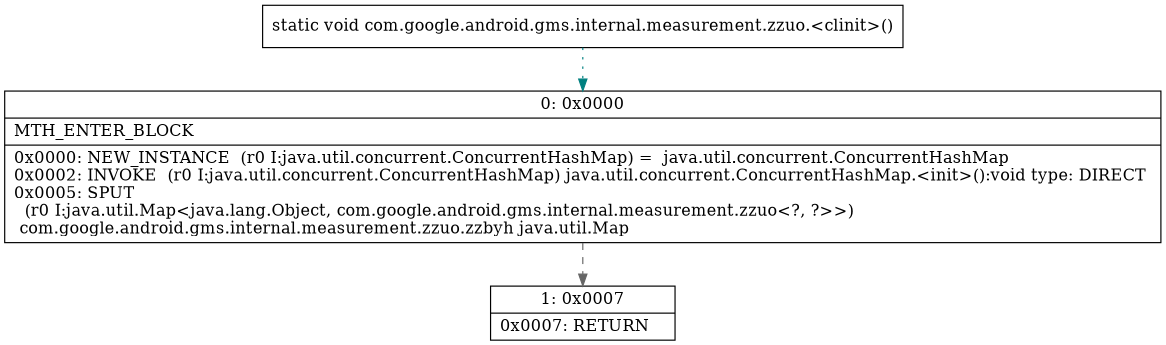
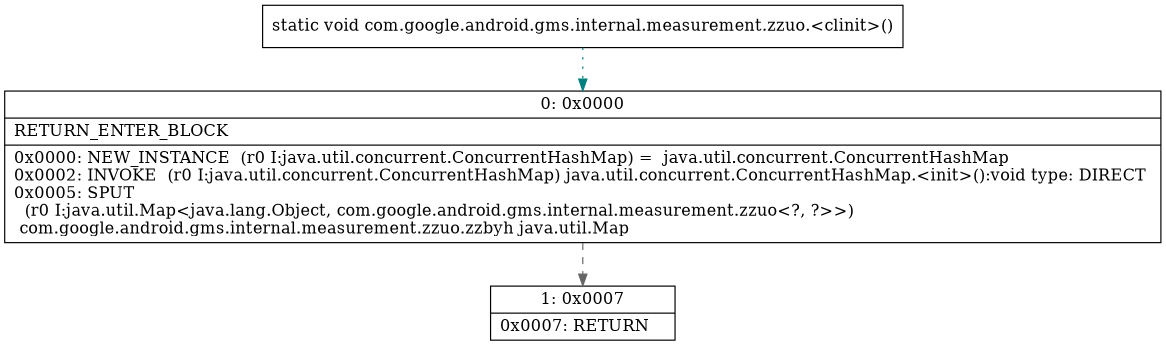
  digraph {
    node [shape=record]
-   n1 [label="{0\:\ 0x0000|MTH_ENTER_BLOCK\l|0x0000: NEW_INSTANCE  (r0 I:java.util.concurrent.ConcurrentHashMap) =  java.util.concurrent.ConcurrentHashMap \l0x0002: INVOKE  (r0 I:java.util.concurrent.ConcurrentHashMap) java.util.concurrent.ConcurrentHashMap.\<init\>():void type: DIRECT \l0x0005: SPUT  \l  (r0 I:java.util.Map\<java.lang.Object, com.google.android.gms.internal.measurement.zzuo\<?, ?\>\>)\l com.google.android.gms.internal.measurement.zzuo.zzbyh java.util.Map \l}"]
+   n1 [label="{0\:\ 0x0000|RETURN_ENTER_BLOCK\l|0x0000: NEW_INSTANCE  (r0 I:java.util.concurrent.ConcurrentHashMap) =  java.util.concurrent.ConcurrentHashMap \l0x0002: INVOKE  (r0 I:java.util.concurrent.ConcurrentHashMap) java.util.concurrent.ConcurrentHashMap.\<init\>():void type: DIRECT \l0x0005: SPUT  \l  (r0 I:java.util.Map\<java.lang.Object, com.google.android.gms.internal.measurement.zzuo\<?, ?\>\>)\l com.google.android.gms.internal.measurement.zzuo.zzbyh java.util.Map \l}"]
    n2 [label="{1\:\ 0x0007|0x0007: RETURN   \l}"]
    n3 [label="{static void com.google.android.gms.internal.measurement.zzuo.\<clinit\>() }"]
    n1 -> n2 [color=gray40 style=dashed]
    n3 -> n1 [color=teal style=dotted]
  }
